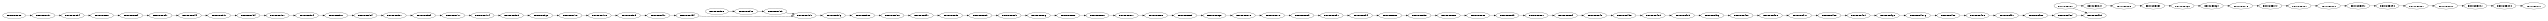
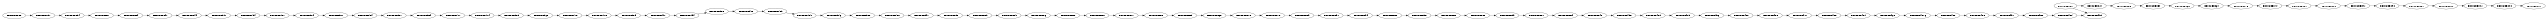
  digraph {
    fontname="DejaVu Sans Mono"
    rankdir=LR
    node [fontname="DejaVu Sans Mono"]
    edge [fontname="DejaVu Sans Mono"]
    BB_12eec3c
    BB_12eec4d
    BB_12eefb0
    BB_12eec55
    BB_12eec5d
    BB_12eec65
    BB_12eec6d
    BB_12eec75
    BB_12eec7d
    BB_12eec84
    BB_12eec8c
    BB_12eec94
    BB_12eec9c
    BB_12eeca4
    BB_12eecac
    BB_12eecb4
    BB_12eecbc
    BB_12eecc4
    BB_12eeccc
    BB_12eecd7
    BB_12eecdf
    BB_12eece7
    BB_12eecef
    BB_12eecf7
    BB_12eecff
    BB_12eed07
    BB_12eed0f
    BB_12eed17
    BB_12eed1f
    BB_12eed27
    BB_12eed2f
    BB_12eed37
    BB_12eed3f
    BB_12eed47
    BB_12eed4f
    BB_12eed5d
    BB_12eed68
    BB_12eed73
    BB_12eed7e
    BB_12eed89
    BB_12eed94
    BB_12eed9f
    BB_12eedaa
    BB_12eedb5
    BB_12eedc0
    BB_12eedcb
    BB_12eedd6
    BB_12eede1
    BB_12eedec
    BB_12eedf7
    BB_12eee02
    BB_12eee10
    BB_12eee1b
    BB_12eee26
    BB_12eee31
    BB_12eee3c
    BB_12eee47
    BB_12eee52
    BB_12eee5d
    BB_12eee68
    BB_12eee73
    BB_12eee7e
    BB_12eee89
    BB_12eee94
    BB_12eee9f
    BB_12eeeaa
    BB_12eeeb5
    BB_12eeec3
    BB_12eeece
    BB_12eeed9
    BB_12eeee4
    BB_12eeeef
    BB_12eeefa
    BB_12eef05
    BB_12eef10
    BB_12eef1b
    BB_12eef26
    BB_12eef31
    BB_12eef3c
    BB_12eef47
    BB_12eef52
    BB_12eef5d
    BB_12eef68
    n84 [label=BB_12eefa76]
    BB_12eef81
    BB_12eef8c
    BB_12eef97
    BB_12eefa2
    BB_12eefad
    BB_12eec3c -> BB_12eec4d
    BB_12eec3c -> BB_12eefb0
    BB_12eec4d -> BB_12eec55
    BB_12eec55 -> BB_12eec5d
    BB_12eec5d -> BB_12eec65
    BB_12eec65 -> BB_12eec6d
    BB_12eec6d -> BB_12eec75
    BB_12eec75 -> BB_12eec7d
    BB_12eec7d -> BB_12eec84
    BB_12eec84 -> BB_12eec8c
    BB_12eec8c -> BB_12eec94
    BB_12eec94 -> BB_12eec9c
    BB_12eec9c -> BB_12eeca4
    BB_12eeca4 -> BB_12eecac
    BB_12eecac -> BB_12eecb4
    BB_12eecb4 -> BB_12eecbc
    BB_12eecbc -> BB_12eecc4
    BB_12eeccc -> BB_12eecd7
    BB_12eecd7 -> BB_12eecdf
    BB_12eecdf -> BB_12eece7
    BB_12eece7 -> BB_12eecef
    BB_12eecef -> BB_12eecf7
    BB_12eecf7 -> BB_12eecff
    BB_12eecff -> BB_12eed07
    BB_12eed07 -> BB_12eed0f
    BB_12eed0f -> BB_12eed17
    BB_12eed17 -> BB_12eed1f
    BB_12eed1f -> BB_12eed27
    BB_12eed27 -> BB_12eed2f
    BB_12eed2f -> BB_12eed37
    BB_12eed37 -> BB_12eed3f
    BB_12eed3f -> BB_12eed47
    BB_12eed47 -> BB_12eed4f
    BB_12eed4f -> BB_12eed5d
    BB_12eed5d -> BB_12eed68
    BB_12eed68 -> BB_12eed73
    BB_12eed73 -> BB_12eed7e
    BB_12eed7e -> BB_12eed89
    BB_12eed89 -> BB_12eed94
    BB_12eed94 -> BB_12eed9f
-   BB_12eed9f -> BB_12eedcb
+   BB_12eed9f -> BB_12eedaa
    BB_12eedaa -> BB_12eedb5
    BB_12eedb5 -> BB_12eedc0
    BB_12eedc0 -> BB_12eedcb
    BB_12eedcb -> BB_12eedd6
    BB_12eedd6 -> BB_12eede1
    BB_12eede1 -> BB_12eedec
    BB_12eedec -> BB_12eedf7
    BB_12eedf7 -> BB_12eee02
    BB_12eee02 -> BB_12eee10
    BB_12eee10 -> BB_12eee1b
    BB_12eee1b -> BB_12eee26
    BB_12eee26 -> BB_12eee31
    BB_12eee31 -> BB_12eee3c
    BB_12eee3c -> BB_12eee47
    BB_12eee47 -> BB_12eee52
    BB_12eee52 -> BB_12eee5d
    BB_12eee5d -> BB_12eee68
    BB_12eee68 -> BB_12eee73
    BB_12eee73 -> BB_12eee7e
    BB_12eee7e -> BB_12eee89
    BB_12eee89 -> BB_12eee94
    BB_12eee94 -> BB_12eee9f
    BB_12eee9f -> BB_12eeeaa
    BB_12eeeaa -> BB_12eeeb5
    BB_12eeeb5 -> BB_12eeec3
    BB_12eeec3 -> BB_12eeece
    BB_12eeece -> BB_12eeed9
    BB_12eeed9 -> BB_12eeee4
    BB_12eeee4 -> BB_12eeeef
    BB_12eeeef -> BB_12eeefa
    BB_12eeefa -> BB_12eef05
    BB_12eef05 -> BB_12eef10
    BB_12eef10 -> BB_12eef1b
    BB_12eef1b -> BB_12eef26
    BB_12eef26 -> BB_12eef31
    BB_12eef31 -> BB_12eef3c
    BB_12eef3c -> BB_12eef47
    BB_12eef47 -> BB_12eef52
    BB_12eef52 -> BB_12eef5d
    BB_12eef5d -> BB_12eef68
    BB_12eef68 -> n84
    n84 -> BB_12eef81
    BB_12eef81 -> BB_12eef8c
    BB_12eef8c -> BB_12eef97
    BB_12eef97 -> BB_12eefa2
    BB_12eefa2 -> BB_12eefad
    BB_12eefad -> BB_12eefb0
  }
